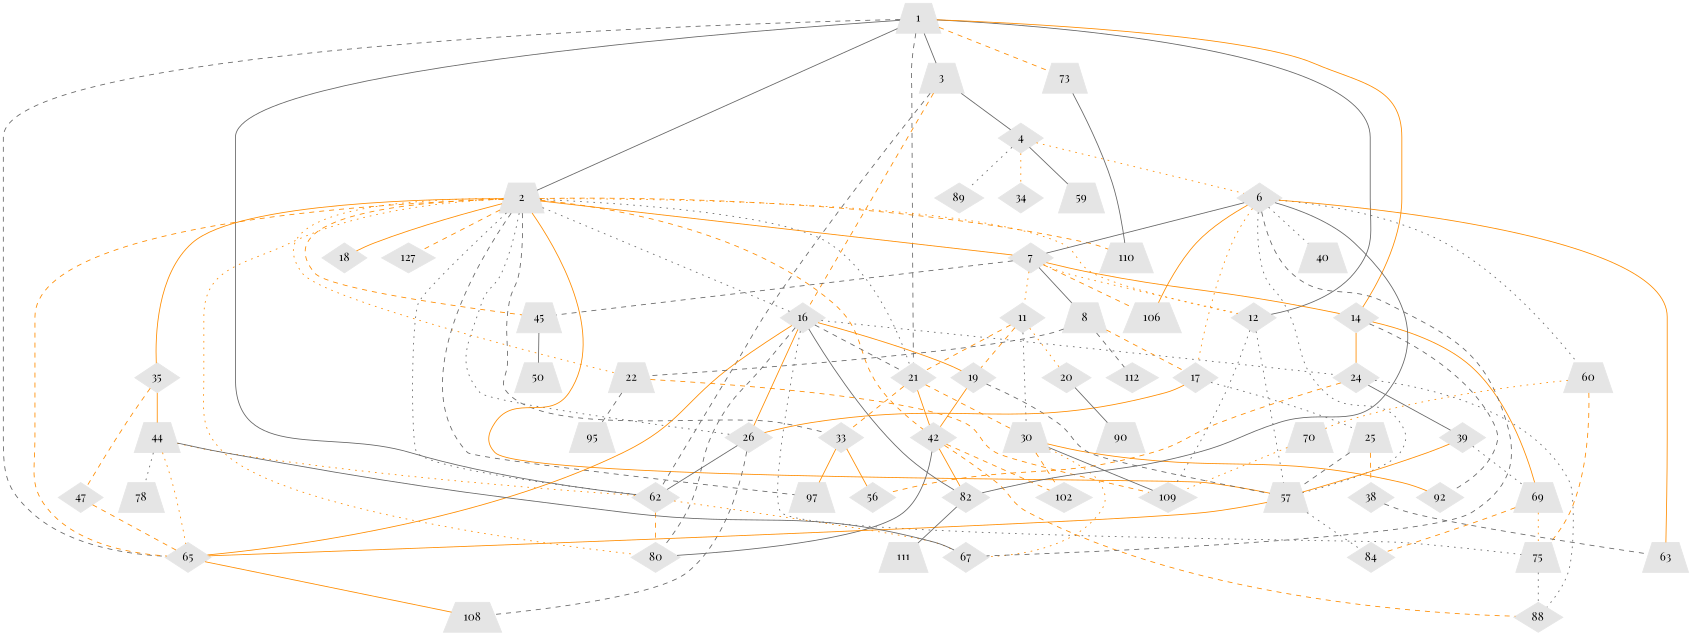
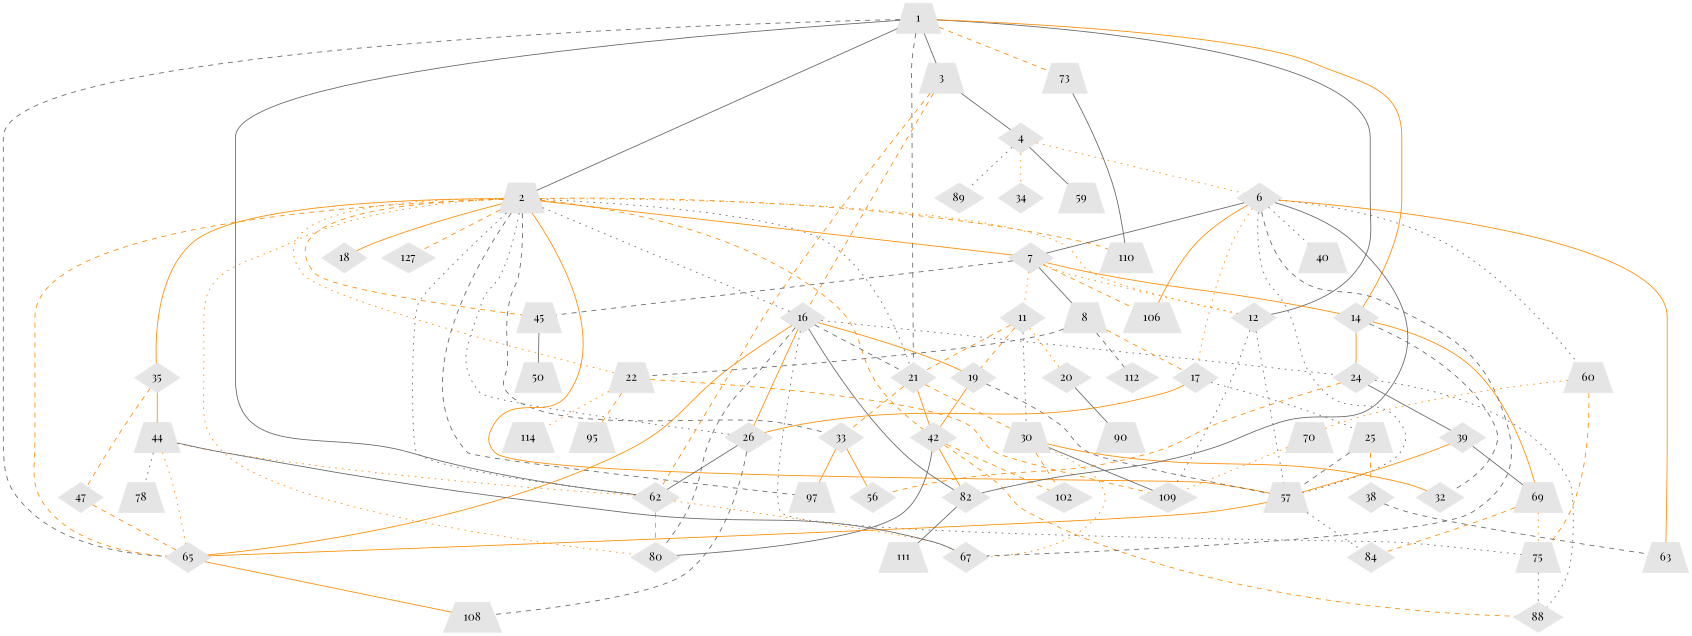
  graph {
    fontname="Playfair Display"
    node [color=gray90 fontname="Playfair Display" shape=diamond style=filled]
    edge [color=darkorange fontname="Playfair Display" style=solid]
    1 [shape=trapezium super="+29"]
    2 [shape=trapezium super="+5+15"]
    3 [shape=trapezium]
    12 [super="+28"]
    14 [super="+74"]
    21 [super="+36"]
    62 [super="+93"]
    65
    73 [shape=trapezium]
    7 [super="+71"]
    16 [super="+58"]
    18
    22 [shape=trapezium]
    26 [super="+27+85"]
    33
    35
    42 [super="+46+79"]
    45 [shape=trapezium]
    57 [shape=trapezium super="+66+81+83"]
    80 [super="+94+121"]
    97 [shape=trapezium]
    110 [shape=trapezium]
    127
    4
    109 [super="+126+115"]
    24 [super="+37"]
-   32 [label=92]
+   32
    69 [shape=trapezium]
    30 [shape=trapezium super="+125+96+68"]
    67 [super="+72"]
    108 [shape=trapezium]
    106 [shape=trapezium]
    8 [shape=trapezium super="+101+9"]
    11 [super="+43+53"]
    82 [super="+91"]
    19 [super="+51+61"]
    75 [shape=trapezium super="+76"]
    95 [shape=trapezium super="+100"]
+   114 [shape=trapezium]
    56
    44 [shape=trapezium super="+54"]
    47
    88
    102
    50 [shape=trapezium super="+77"]
    84 [super="+104+120"]
    6 [super="+13+10"]
    34
    59 [shape=trapezium]
    89
    17
    40 [shape=trapezium]
    60 [shape=trapezium]
    63 [shape=trapezium]
    25 [shape=trapezium super="+119+131"]
    70 [shape=trapezium]
    111 [shape=trapezium]
    112
    20
    90 [shape=trapezium]
    39 [super="+99+64"]
    38
    78 [shape=trapezium]
    1 -- 2 [color=gray40]
    1 -- 3 [color=gray40]
    1 -- 12 [color=gray40]
    1 -- 14
    1 -- 21 [color=gray40 style=dashed]
    1 -- 62 [color=gray40]
    1 -- 65 [color=gray40 style=dashed]
    1 -- 73 [style=dashed]
    2 -- 12 [style=dotted]
    2 -- 21 [color=gray40 style=dotted]
    2 -- 62 [color=gray40 style=dotted]
    2 -- 65 [style=dashed]
    2 -- 7
    2 -- 16 [color=gray40 style=dotted]
    2 -- 18
    2 -- 22 [style=dotted]
    2 -- 26 [color=gray40 style=dotted weight=2]
    2 -- 33 [color=gray40 style=dashed]
    2 -- 35
    2 -- 42 [style=dashed]
    2 -- 45 [style=dashed]
    2 -- 57
    2 -- 80 [style=dotted weight=2]
    2 -- 97 [color=gray40 style=dashed]
    2 -- 110 [style=dashed]
    2 -- 127 [style=dashed]
-   3 -- 62 [color=gray40 style=dashed]
+   3 -- 62 [style=dashed]
    3 -- 16 [style=dashed]
    3 -- 4 [color=gray40]
    12 -- 57 [color=gray40 style=dotted]
    12 -- 109 [color=gray40 style=dotted]
    14 -- 24
    14 -- 32 [color=gray40 style=dashed]
    14 -- 69
    21 -- 33 [style=dashed]
    21 -- 42
    21 -- 30 [style=dashed]
    62 -- 80 [style=dashed]
    62 -- 67 [style=dotted]
    65 -- 108
    73 -- 110 [color=gray40]
    7 -- 12 [style=dotted]
    7 -- 14
    7 -- 45 [color=gray40 style=dashed]
    7 -- 106 [style=dashed]
    7 -- 8 [color=gray40]
    7 -- 11 [style=dotted weight=2]
    16 -- 21 [color=gray40 style=dashed]
    16 -- 65
    16 -- 26
    16 -- 80 [color=gray40 style=dashed]
    16 -- 24 [color=gray40 style=dotted]
    16 -- 82 [color=gray40]
    16 -- 19
    16 -- 75 [color=gray40 style=dotted]
    22 -- 109 [style=dashed]
-   22 -- 95 [color=gray40 style=dashed]
+   22 -- 95 [style=dashed]
+   22 -- 114 [style=dotted]
    26 -- 62 [color=gray40]
    26 -- 108 [color=gray40 style=dashed]
    33 -- 97
    33 -- 56
    35 -- 44
    35 -- 47 [style=dashed]
    42 -- 80 [color=gray40]
    42 -- 82
    42 -- 88 [style=dashed]
    42 -- 102 [style=dashed]
    45 -- 50 [color=gray40]
    57 -- 65
    57 -- 84 [color=gray40 style=dotted]
    4 -- 6 [style=dotted]
    4 -- 34 [style=dotted]
    4 -- 59 [color=gray40]
    4 -- 89 [color=gray40 style=dotted]
    24 -- 56 [style=dashed]
    24 -- 88 [color=gray40 style=dotted]
    24 -- 39 [color=gray40]
    69 -- 75 [style=dotted]
    69 -- 84 [style=dashed]
    30 -- 109 [color=gray40]
    30 -- 32
    30 -- 67 [style=dotted]
    30 -- 102 [style=dashed]
    8 -- 22 [color=gray40 style=dashed]
    8 -- 17 [style=dashed]
    8 -- 112 [color=gray40 style=dashed]
    11 -- 21 [style=dashed]
    11 -- 30 [color=gray40 style=dotted]
    11 -- 19 [style=dashed]
    11 -- 20 [style=dotted]
    82 -- 111 [color=gray40]
    19 -- 42
    19 -- 57 [color=gray40 style=dashed]
    75 -- 88 [color=gray40 style=dotted]
    44 -- 62 [style=dotted]
    44 -- 65 [style=dotted]
    44 -- 67 [color=gray40]
    44 -- 78 [color=gray40 style=dotted]
    47 -- 65 [style=dashed]
    6 -- 7 [color=gray40]
    6 -- 57 [color=gray40 style=dotted]
    6 -- 67 [color=gray40 style=dashed]
    6 -- 106
    6 -- 82 [color=gray40]
    6 -- 17 [style=dotted]
    6 -- 40 [color=gray40 style=dotted]
    6 -- 60 [color=gray40 style=dotted]
    6 -- 63
    17 -- 26
    17 -- 25 [color=gray40 style=dotted]
    60 -- 75 [style=dashed]
    60 -- 70 [style=dotted]
    25 -- 57 [color=gray40 style=dashed]
    25 -- 38 [style=dashed]
    70 -- 109 [style=dotted weight=2]
    20 -- 90 [color=gray40]
    39 -- 57
-   39 -- 69 [color=gray40 style=dotted]
+   39 -- 69 [color=gray40]
    38 -- 63 [color=gray40 style=dashed]
  }
